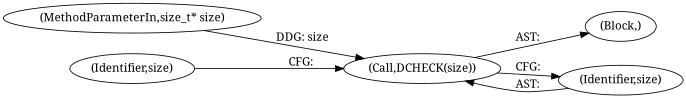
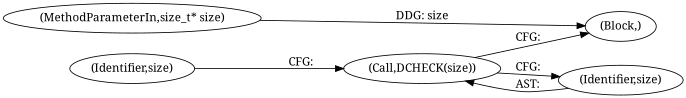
  digraph {
    fontname="Noto Serif"
    rankdir=LR
    node [fontname="Noto Serif"]
    edge [fontname="Noto Serif"]
    n1 [label="(Call,DCHECK(size))"]
    n2 [label="(Block,)"]
    n3 [label="(Identifier,size)"]
    n4 [label="(MethodParameterIn,size_t* size)"]
    n5 [label="(Identifier,size)"]
-   n1 -> n2 [label="AST: "]
+   n1 -> n2 [label="CFG: "]
    n1 -> n3 [label="CFG: "]
    n3 -> n1 [label="AST: "]
-   n4 -> n1 [label="DDG: size"]
+   n4 -> n2 [label="DDG: size"]
    n5 -> n1 [label="CFG: "]
  }
